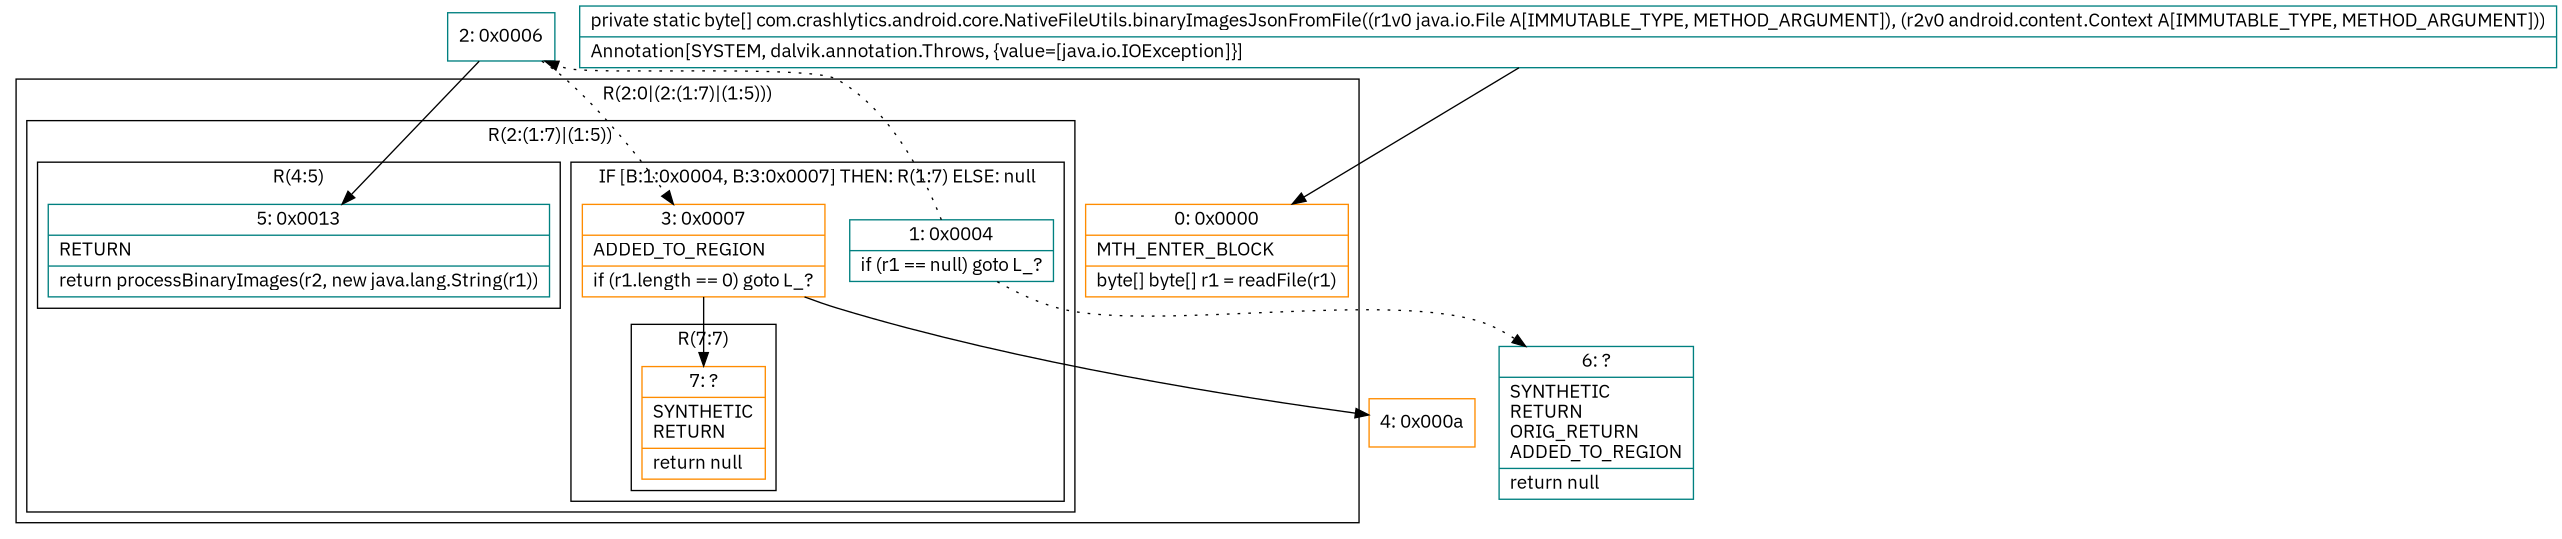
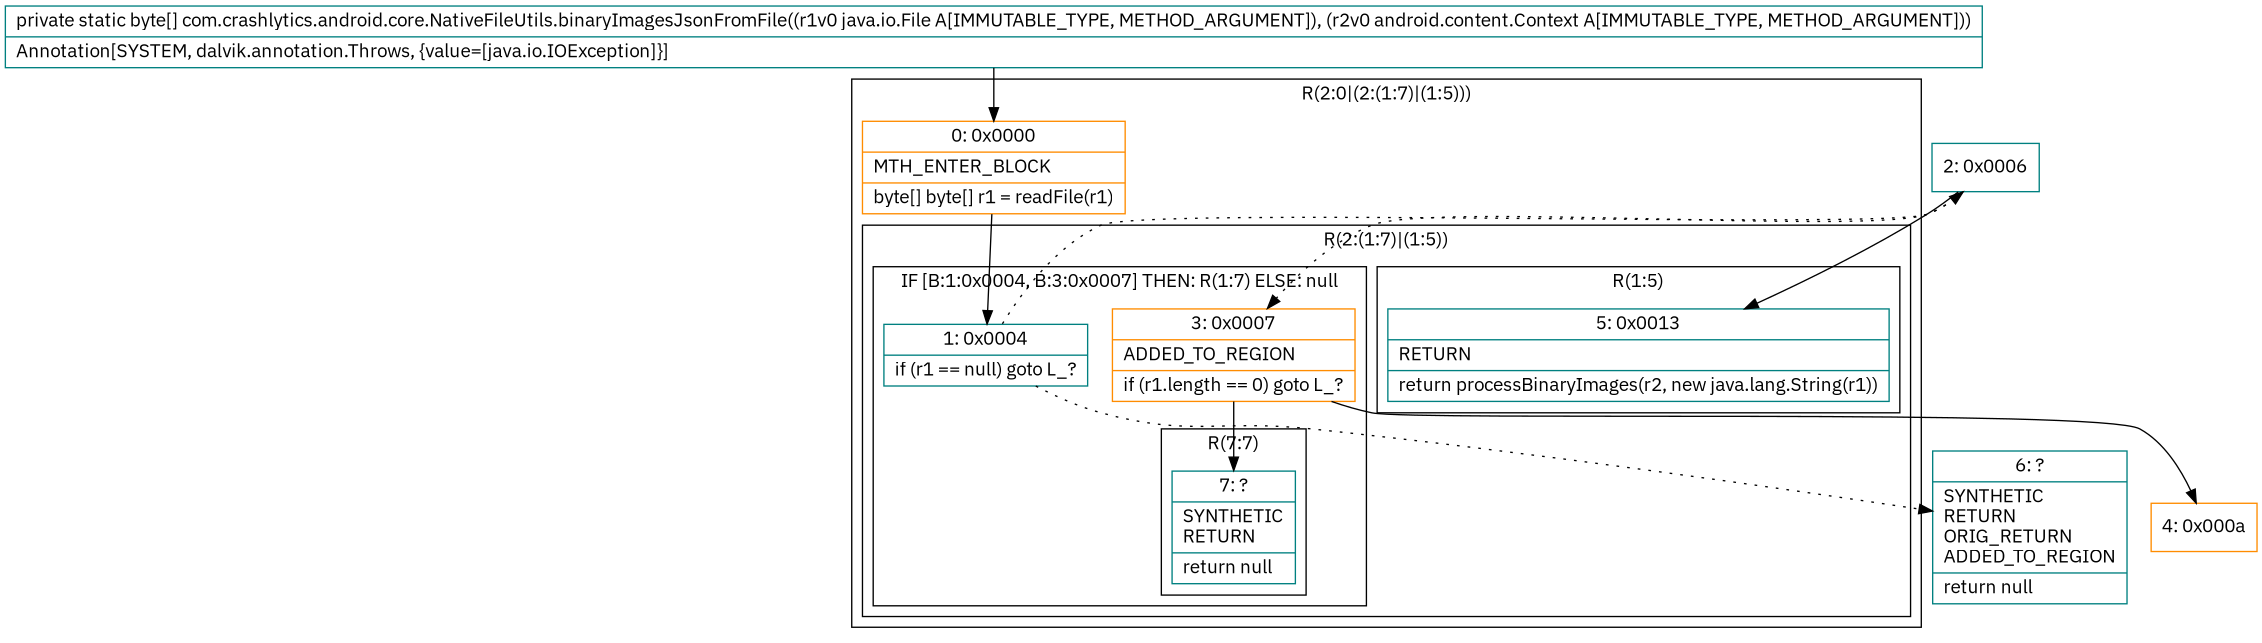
  digraph {
    fontname="IBM Plex Sans"
    node [color=teal fontname="IBM Plex Sans" shape=record]
    edge [fontname="IBM Plex Sans" style=solid]
-   n1 [color=darkorange label="{7\:\ ?|SYNTHETIC\lRETURN\l|return null\l}"]
+   n1 [label="{7\:\ ?|SYNTHETIC\lRETURN\l|return null\l}"]
    n2 [label="{1\:\ 0x0004|if (r1 == null) goto L_?\l}"]
    n3 [color=darkorange label="{3\:\ 0x0007|ADDED_TO_REGION\l|if (r1.length == 0) goto L_?\l}"]
    n4 [label="{5\:\ 0x0013|RETURN\l|return processBinaryImages(r2, new java.lang.String(r1))\l}"]
    n5 [color=darkorange label="{0\:\ 0x0000|MTH_ENTER_BLOCK\l|byte[] byte[] r1 = readFile(r1)\l}"]
    n6 [label="{2\:\ 0x0006}"]
    n7 [label="{6\:\ ?|SYNTHETIC\lRETURN\lORIG_RETURN\lADDED_TO_REGION\l|return null\l}"]
    n8 [color=darkorange label="{4\:\ 0x000a}"]
    n9 [label="{private static byte[] com.crashlytics.android.core.NativeFileUtils.binaryImagesJsonFromFile((r1v0 java.io.File A[IMMUTABLE_TYPE, METHOD_ARGUMENT]), (r2v0 android.content.Context A[IMMUTABLE_TYPE, METHOD_ARGUMENT]))  | Annotation[SYSTEM, dalvik.annotation.Throws, \{value=[java.io.IOException]\}]\l}"]
    subgraph cluster_1 {
      label="R(2:0|(2:(1:7)|(1:5)))"
      n5
      subgraph cluster_2 {
        label="R(2:(1:7)|(1:5))"
        subgraph cluster_3 {
          label="IF [B:1:0x0004, B:3:0x0007] THEN: R(1:7) ELSE: null"
          n2
          n3
          subgraph cluster_4 {
            label="R(7:7)"
            n1
          }
        }
        subgraph cluster_5 {
-         label="R(4:5)"
+         label="R(1:5)"
          n4
        }
      }
    }
    n2 -> n6 [style=dotted]
    n2 -> n7 [style=dotted]
    n3 -> n1
    n3 -> n8
+   n5 -> n2
    n6 -> n3 [style=dotted]
    n6 -> n4
    n9 -> n5
  }
